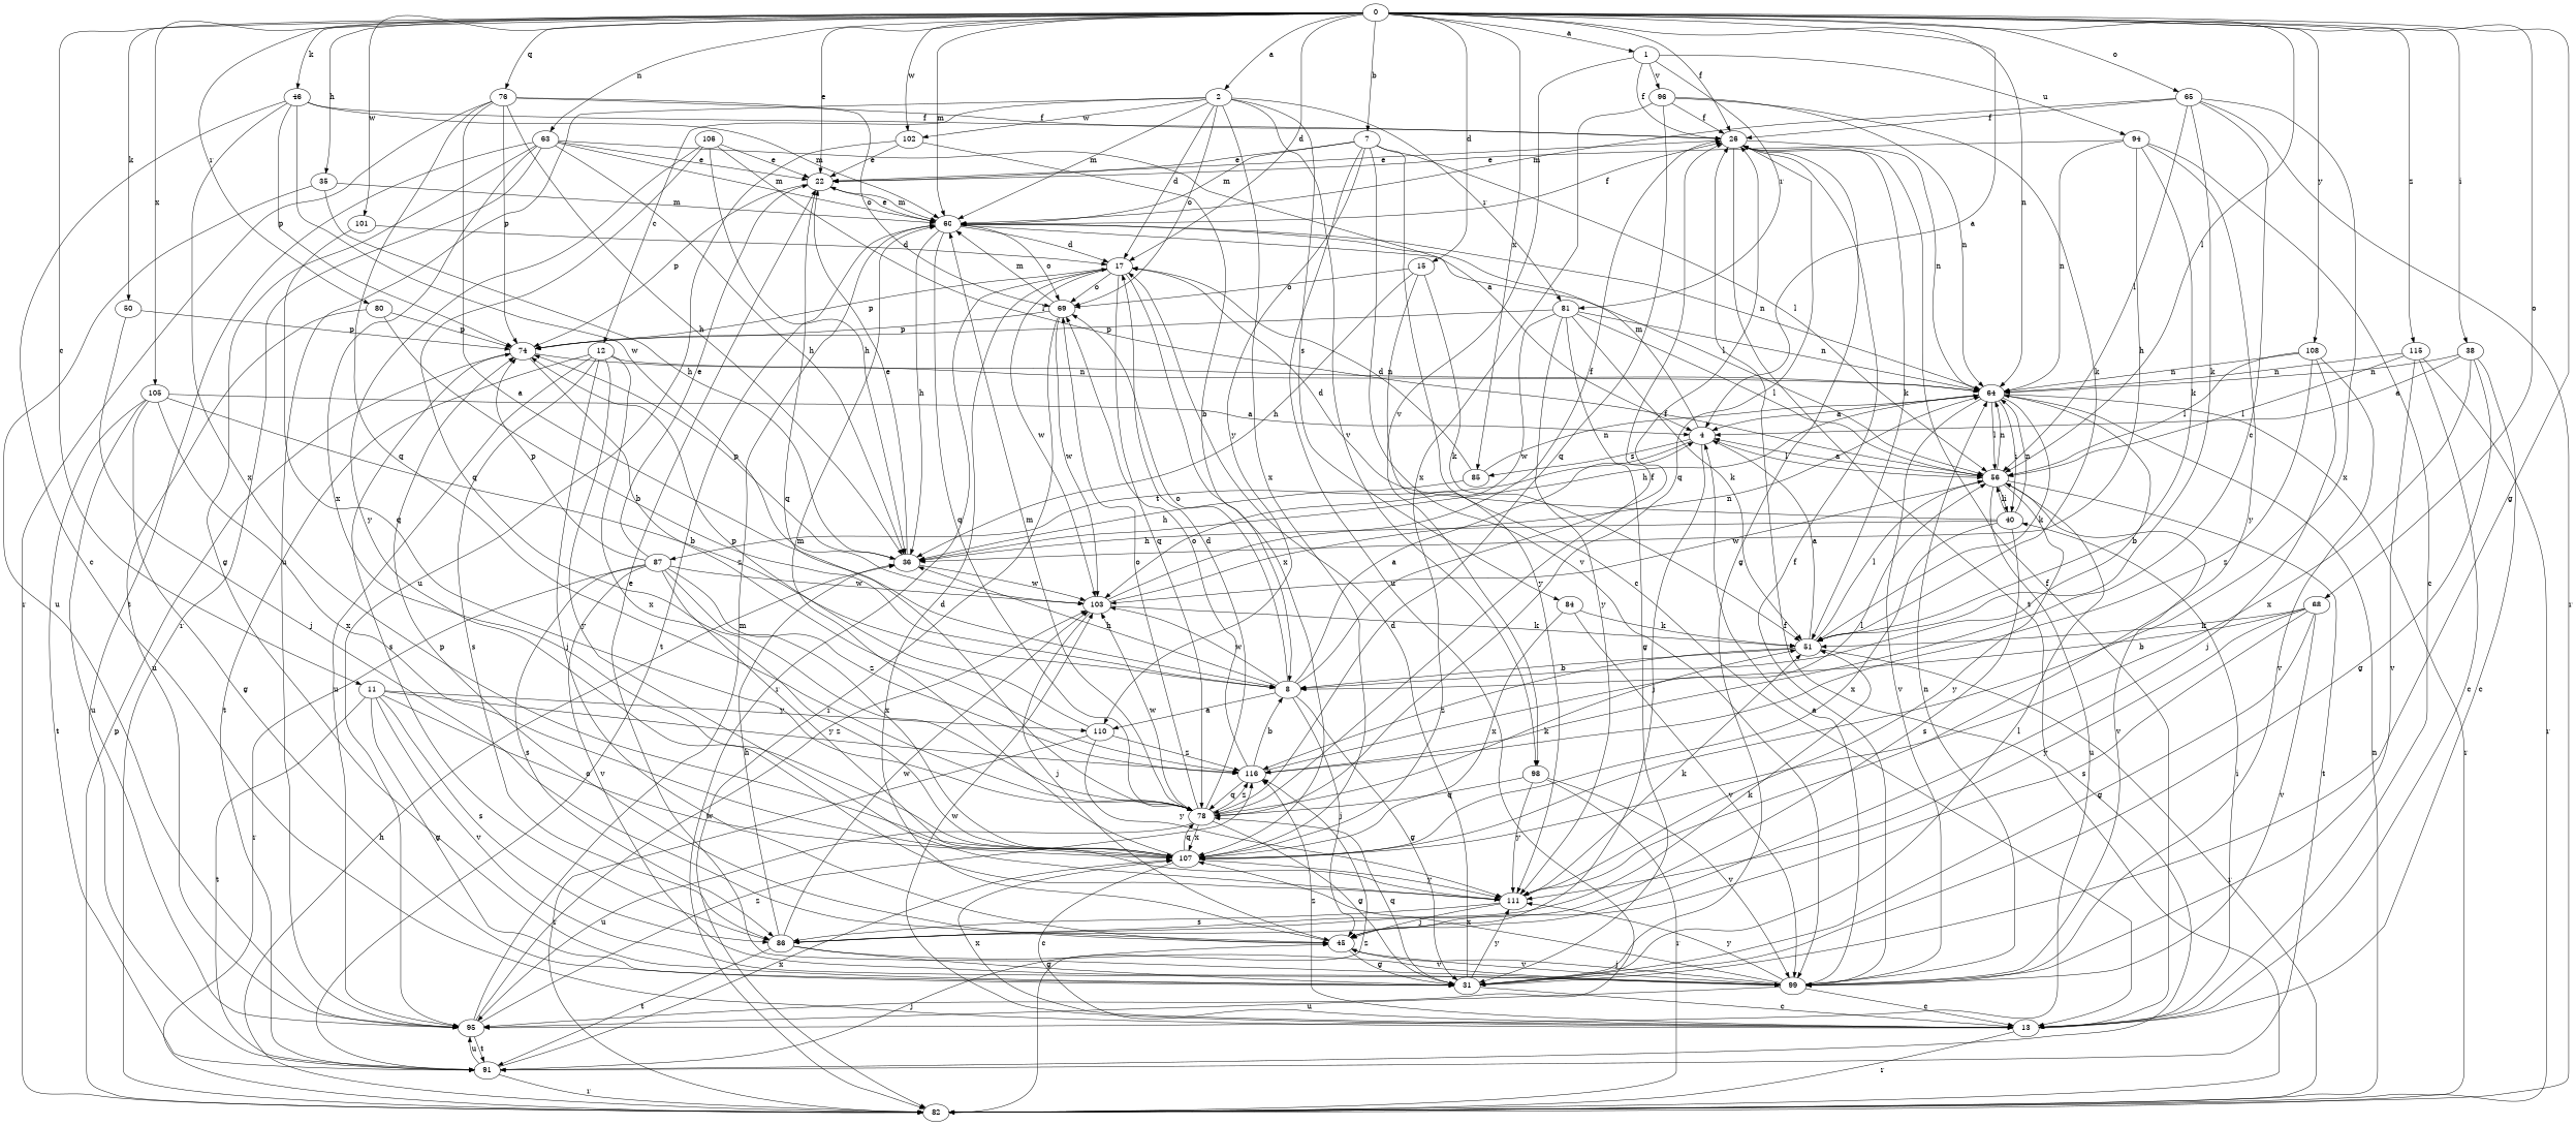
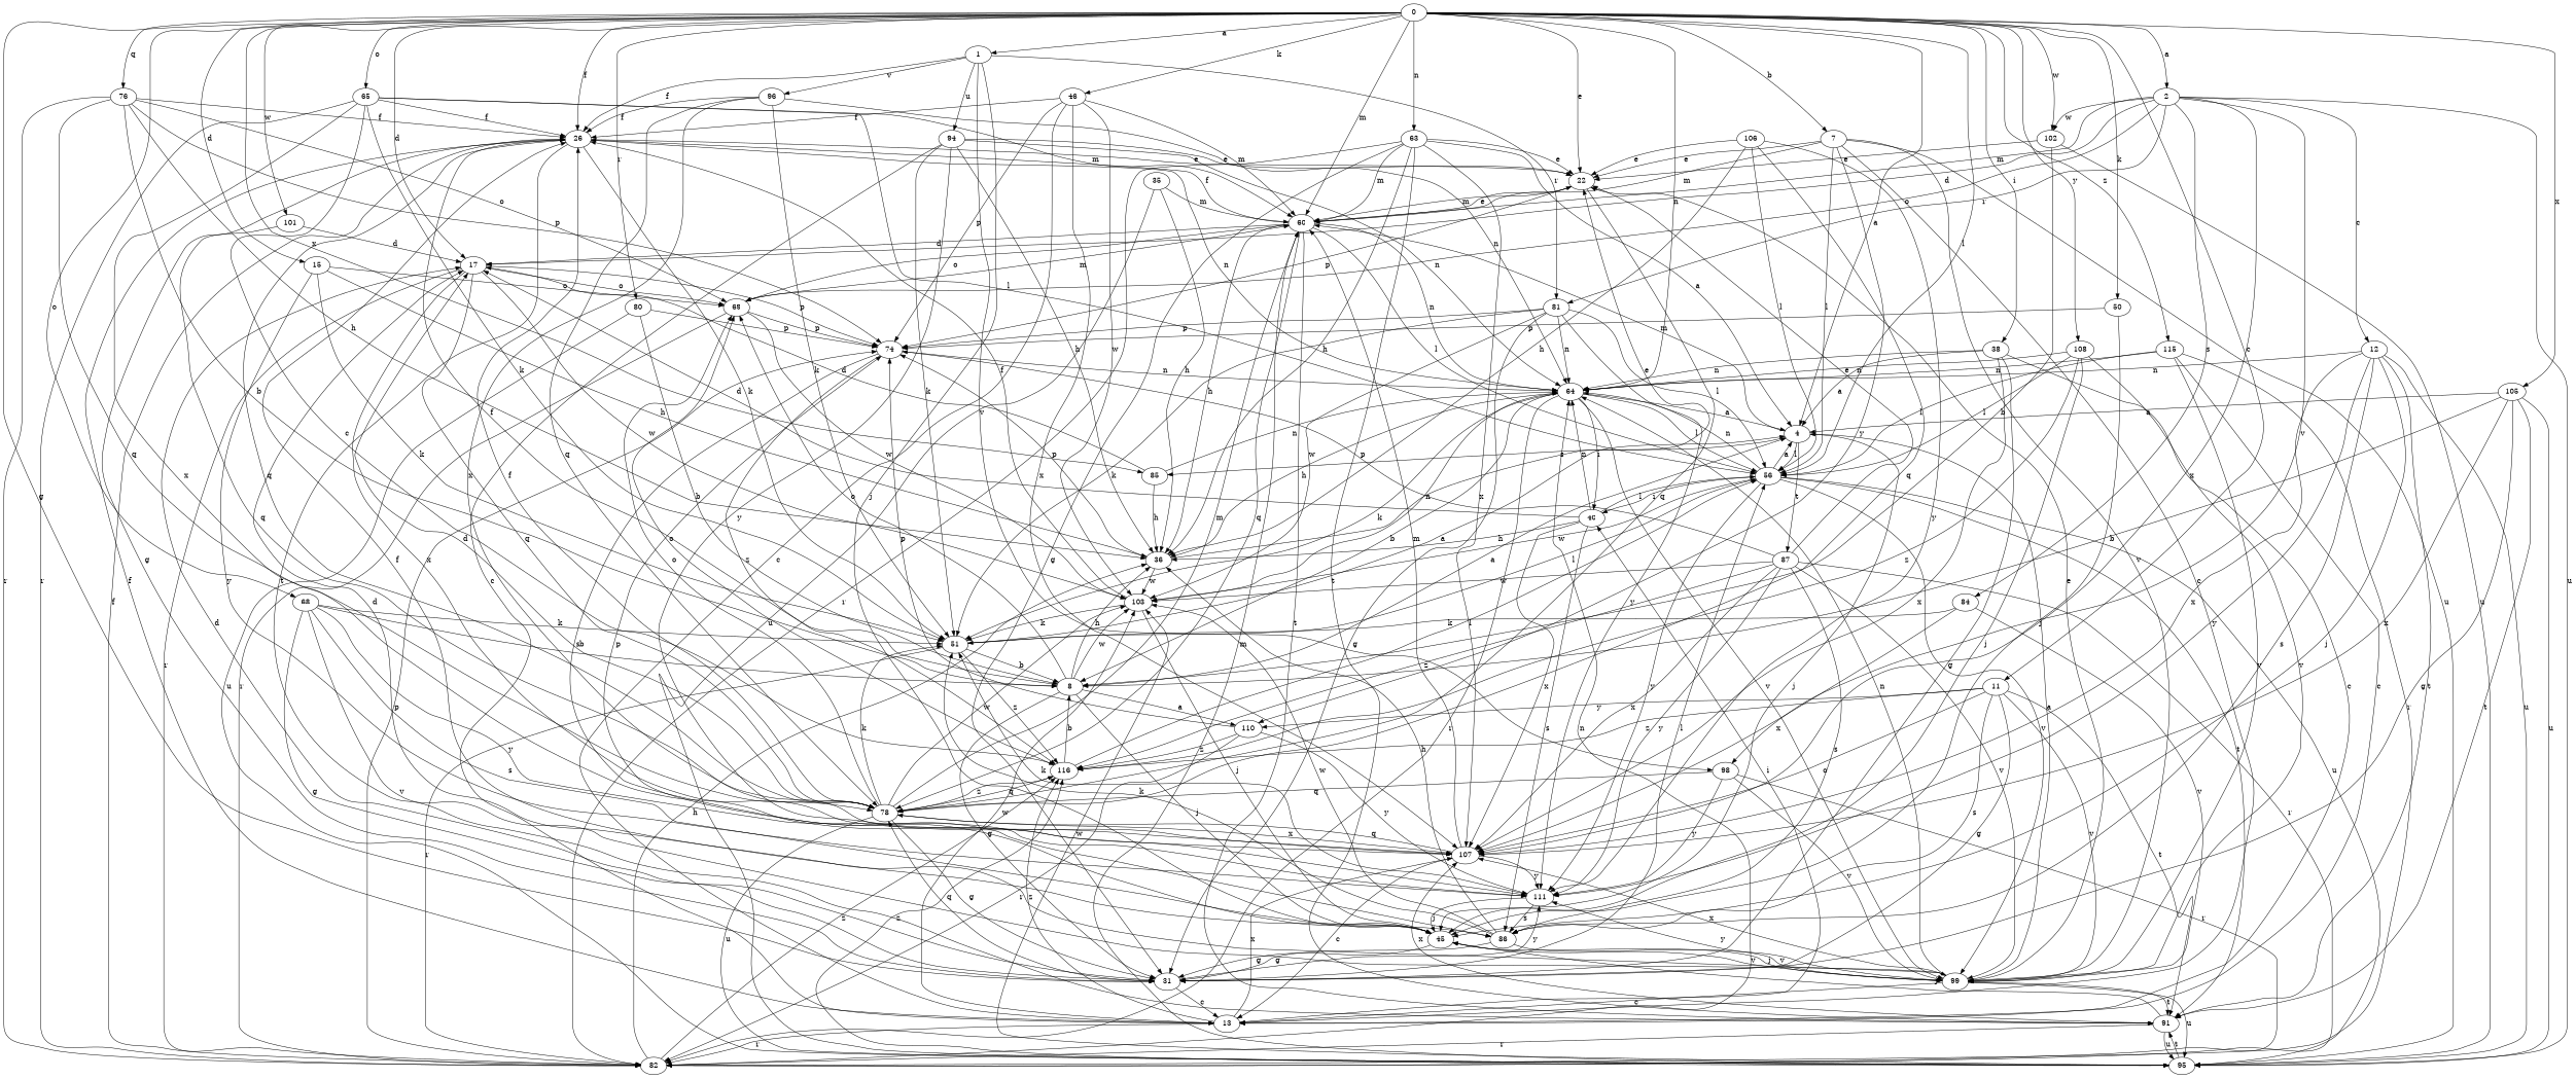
  strict digraph {
    0
    1
    2
    4
    7
    11
    15
    17
    22
    26
    31
    35
    38
    46
    50
    56
    60
    63
    64
    65
    68
    76
    80
    101
    102
    105
    108
    115
    85
    45
    81
    94
    96
    98
    12
    69
    84
    95
    107
    87
    13
    99
    110
    86
    91
    116
    36
    111
    51
    103
    82
    74
    78
    40
    8
    106
    0 -> 1 [label=a]
    0 -> 2 [label=a]
    0 -> 4 [label=a]
    0 -> 7 [label=b]
    0 -> 11 [label=c]
    0 -> 15 [label=d]
    0 -> 17 [label=d]
    0 -> 22 [label=e]
    0 -> 26 [label=f]
    0 -> 31 [label=g]
-   0 -> 35 [label=h]
    0 -> 38 [label=i]
    0 -> 46 [label=k]
    0 -> 50 [label=k]
    0 -> 56 [label=l]
    0 -> 60 [label=m]
    0 -> 63 [label=n]
    0 -> 64 [label=n]
    0 -> 65 [label=o]
    0 -> 68 [label=o]
    0 -> 76 [label=q]
    0 -> 80 [label=r]
    0 -> 101 [label=w]
    0 -> 102 [label=w]
    0 -> 105 [label=x]
    0 -> 108 [label=y]
    0 -> 115 [label=z]
    0 -> 85 [label=x]
    1 -> 26 [label=f]
+   1 -> 45 [label=j]
    1 -> 81 [label=r]
    1 -> 94 [label=u]
    1 -> 96 [label=v]
    1 -> 98 [label=v]
    2 -> 17 [label=d]
    2 -> 60 [label=m]
    2 -> 102 [label=w]
    2 -> 81 [label=r]
    2 -> 98 [label=v]
    2 -> 12 [label=c]
    2 -> 69 [label=o]
    2 -> 84 [label=s]
    2 -> 95 [label=u]
    2 -> 107 [label=x]
    4 -> 56 [label=l]
    4 -> 60 [label=m]
    4 -> 85 [label=s]
    4 -> 45 [label=j]
    4 -> 87 [label=t]
    7 -> 22 [label=e]
    7 -> 56 [label=l]
    7 -> 60 [label=m]
    7 -> 95 [label=u]
    7 -> 13 [label=c]
    7 -> 99 [label=v]
    7 -> 110 [label=y]
    11 -> 31 [label=g]
    11 -> 107 [label=o]
    11 -> 99 [label=v]
    11 -> 110 [label=y]
    11 -> 86 [label=s]
    11 -> 91 [label=t]
    11 -> 116 [label=z]
    15 -> 69 [label=o]
    15 -> 36 [label=h]
    15 -> 111 [label=y]
    15 -> 51 [label=k]
    17 -> 69 [label=o]
    17 -> 107 [label=x]
    17 -> 103 [label=w]
    17 -> 82 [label=r]
    17 -> 74 [label=p]
    17 -> 78 [label=q]
    22 -> 60 [label=m]
    22 -> 74 [label=p]
    22 -> 78 [label=q]
    26 -> 22 [label=e]
    26 -> 31 [label=g]
    26 -> 64 [label=n]
    26 -> 91 [label=t]
    26 -> 51 [label=k]
    26 -> 78 [label=q]
    31 -> 17 [label=d]
    31 -> 56 [label=l]
    31 -> 13 [label=c]
    31 -> 111 [label=y]
    31 -> 78 [label=q]
    35 -> 60 [label=m]
    35 -> 95 [label=u]
    35 -> 36 [label=h]
    38 -> 4 [label=a]
    38 -> 31 [label=g]
    38 -> 64 [label=n]
    38 -> 107 [label=x]
    38 -> 13 [label=c]
    46 -> 26 [label=f]
    46 -> 60 [label=m]
    46 -> 107 [label=x]
    46 -> 13 [label=c]
    46 -> 103 [label=w]
    46 -> 74 [label=p]
    50 -> 45 [label=j]
    50 -> 74 [label=p]
    56 -> 4 [label=a]
    56 -> 64 [label=n]
    56 -> 95 [label=u]
    56 -> 99 [label=v]
    56 -> 91 [label=t]
    56 -> 111 [label=y]
    56 -> 103 [label=w]
    56 -> 40 [label=i]
    60 -> 17 [label=d]
    60 -> 22 [label=e]
    60 -> 26 [label=f]
    60 -> 56 [label=l]
    60 -> 64 [label=n]
    60 -> 69 [label=o]
    60 -> 91 [label=t]
    60 -> 36 [label=h]
    60 -> 78 [label=q]
    63 -> 4 [label=a]
    63 -> 22 [label=e]
    63 -> 31 [label=g]
    63 -> 60 [label=m]
    63 -> 107 [label=x]
    63 -> 91 [label=t]
    63 -> 36 [label=h]
    63 -> 82 [label=r]
    64 -> 4 [label=a]
    64 -> 56 [label=l]
    64 -> 99 [label=v]
    64 -> 36 [label=h]
    64 -> 51 [label=k]
    64 -> 82 [label=r]
    64 -> 40 [label=i]
    64 -> 8 [label=b]
    65 -> 26 [label=f]
    65 -> 56 [label=l]
    65 -> 60 [label=m]
    65 -> 107 [label=x]
    65 -> 116 [label=c]
    65 -> 51 [label=k]
    65 -> 82 [label=r]
    68 -> 31 [label=g]
    68 -> 99 [label=v]
    68 -> 86 [label=s]
    68 -> 111 [label=y]
    68 -> 51 [label=k]
    68 -> 8 [label=b]
    76 -> 26 [label=f]
    76 -> 69 [label=o]
    76 -> 36 [label=h]
    76 -> 82 [label=r]
    76 -> 74 [label=p]
    76 -> 78 [label=q]
-   76 -> 8 [label=a]
+   76 -> 8 [label=b]
    80 -> 95 [label=u]
    80 -> 74 [label=p]
    80 -> 8 [label=b]
    101 -> 17 [label=d]
    101 -> 78 [label=q]
    102 -> 22 [label=e]
    102 -> 95 [label=u]
    102 -> 8 [label=b]
    105 -> 4 [label=a]
    105 -> 31 [label=g]
    105 -> 95 [label=u]
    105 -> 107 [label=x]
    105 -> 91 [label=t]
    105 -> 8 [label=b]
    108 -> 56 [label=l]
    108 -> 64 [label=n]
    108 -> 45 [label=j]
    108 -> 99 [label=v]
    108 -> 116 [label=z]
    115 -> 56 [label=l]
    115 -> 64 [label=n]
    115 -> 13 [label=c]
    115 -> 99 [label=v]
    115 -> 82 [label=r]
    85 -> 17 [label=d]
    85 -> 64 [label=n]
    85 -> 36 [label=h]
    45 -> 17 [label=d]
    45 -> 31 [label=g]
    45 -> 99 [label=v]
    45 -> 74 [label=p]
    81 -> 31 [label=g]
    81 -> 56 [label=l]
    81 -> 64 [label=n]
    81 -> 111 [label=y]
    81 -> 51 [label=k]
    81 -> 103 [label=w]
    81 -> 74 [label=p]
    94 -> 22 [label=e]
    94 -> 64 [label=n]
    94 -> 13 [label=c]
    94 -> 36 [label=h]
    94 -> 111 [label=y]
    94 -> 51 [label=k]
    96 -> 26 [label=f]
    96 -> 64 [label=n]
    96 -> 107 [label=x]
    96 -> 51 [label=k]
    96 -> 78 [label=q]
    98 -> 99 [label=v]
    98 -> 111 [label=y]
    98 -> 82 [label=r]
    98 -> 78 [label=q]
    12 -> 64 [label=n]
    12 -> 45 [label=j]
    12 -> 95 [label=u]
    12 -> 107 [label=x]
    12 -> 86 [label=s]
    12 -> 91 [label=t]
    12 -> 111 [label=y]
    69 -> 60 [label=m]
    69 -> 103 [label=w]
    69 -> 82 [label=r]
    69 -> 74 [label=p]
    84 -> 107 [label=x]
    84 -> 99 [label=v]
    84 -> 51 [label=k]
    95 -> 60 [label=m]
    95 -> 91 [label=t]
    95 -> 116 [label=z]
    95 -> 103 [label=w]
    107 -> 60 [label=m]
    107 -> 13 [label=c]
    107 -> 111 [label=y]
    107 -> 78 [label=q]
    87 -> 22 [label=e]
    87 -> 107 [label=x]
    87 -> 99 [label=v]
    87 -> 86 [label=s]
    87 -> 116 [label=z]
    87 -> 111 [label=y]
    87 -> 103 [label=w]
    87 -> 82 [label=r]
    87 -> 74 [label=p]
    13 -> 26 [label=f]
    13 -> 107 [label=x]
    13 -> 116 [label=z]
    13 -> 103 [label=w]
    13 -> 82 [label=r]
    13 -> 40 [label=i]
    99 -> 4 [label=a]
    99 -> 22 [label=e]
    99 -> 26 [label=f]
    99 -> 64 [label=n]
    99 -> 45 [label=j]
    99 -> 95 [label=u]
    99 -> 107 [label=x]
    99 -> 13 [label=c]
    99 -> 111 [label=y]
    110 -> 116 [label=z]
    110 -> 111 [label=y]
    110 -> 82 [label=r]
    110 -> 74 [label=p]
    86 -> 31 [label=g]
    86 -> 99 [label=v]
-   86 -> 91 [label=t]
+   99 -> 91 [label=t]
    86 -> 36 [label=h]
    86 -> 51 [label=k]
    86 -> 103 [label=w]
    91 -> 45 [label=j]
    91 -> 95 [label=u]
    91 -> 107 [label=x]
    91 -> 82 [label=r]
    116 -> 56 [label=l]
    116 -> 69 [label=o]
    116 -> 78 [label=q]
    116 -> 8 [label=b]
    36 -> 22 [label=e]
    36 -> 103 [label=w]
    36 -> 74 [label=p]
    111 -> 45 [label=j]
    111 -> 86 [label=s]
    111 -> 51 [label=k]
    51 -> 4 [label=a]
    51 -> 56 [label=l]
    51 -> 116 [label=z]
    51 -> 82 [label=r]
    51 -> 8 [label=b]
    103 -> 26 [label=f]
    103 -> 64 [label=n]
    103 -> 45 [label=j]
    103 -> 51 [label=k]
    82 -> 26 [label=f]
    82 -> 64 [label=n]
    82 -> 116 [label=z]
    82 -> 36 [label=h]
    82 -> 74 [label=p]
    74 -> 64 [label=n]
    74 -> 86 [label=s]
    74 -> 116 [label=z]
    78 -> 17 [label=d]
    78 -> 26 [label=f]
    78 -> 31 [label=g]
    78 -> 60 [label=m]
    78 -> 69 [label=o]
    78 -> 95 [label=u]
    78 -> 107 [label=x]
    78 -> 116 [label=z]
    78 -> 51 [label=k]
    78 -> 103 [label=w]
    40 -> 17 [label=d]
    40 -> 56 [label=l]
    40 -> 64 [label=n]
    40 -> 107 [label=x]
    40 -> 86 [label=s]
    40 -> 36 [label=h]
    8 -> 4 [label=a]
    8 -> 26 [label=f]
    8 -> 31 [label=g]
    8 -> 45 [label=j]
    8 -> 69 [label=o]
    8 -> 110 [label=a]
    8 -> 36 [label=h]
    8 -> 103 [label=w]
    106 -> 22 [label=e]
    106 -> 56 [label=l]
    106 -> 36 [label=h]
    106 -> 111 [label=y]
    106 -> 78 [label=q]
  }
